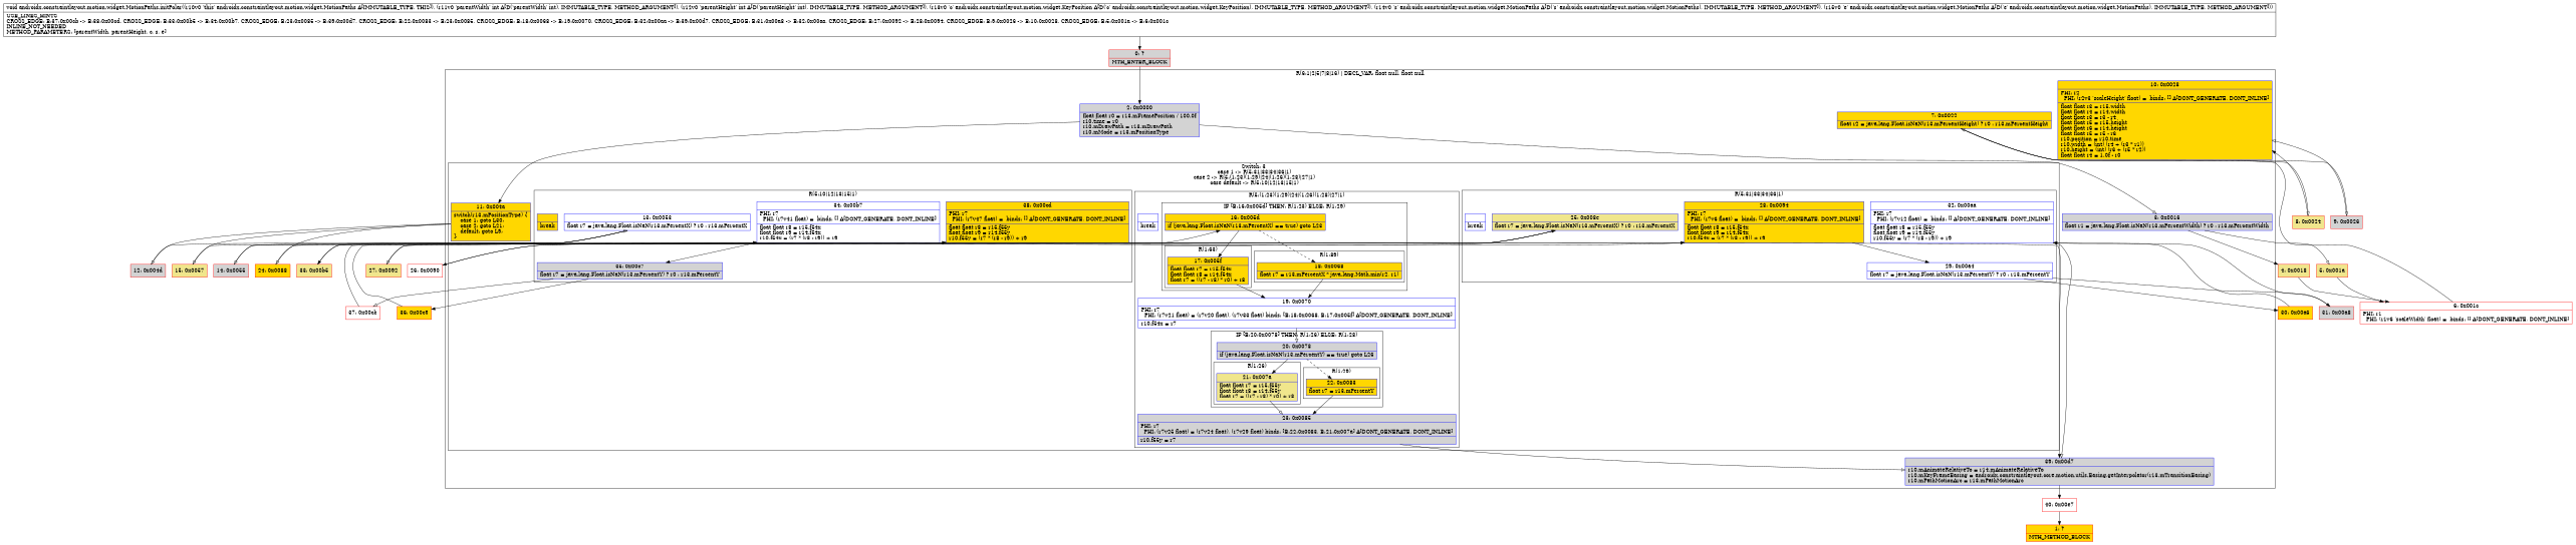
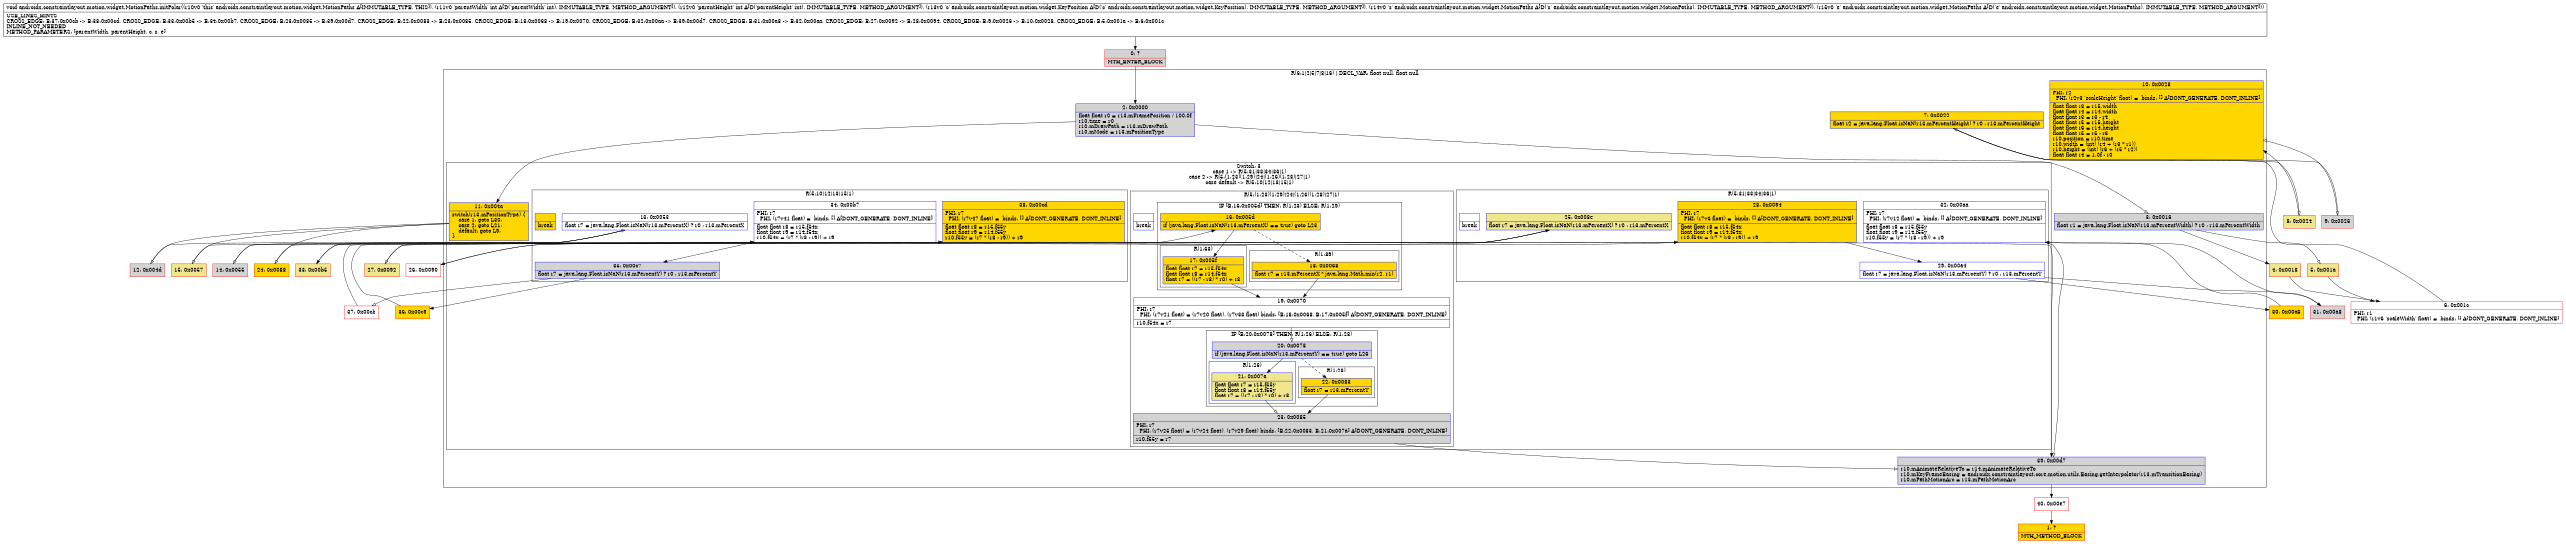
  digraph {
    node [color=blue fillcolor=gold shape=record style=filled]
    edge [arrowhead=normal]
    n1 [fillcolor=khaki label="{25\:\ 0x008e|float r7 = java.lang.Float.isNaN(r13.mPercentX) ? r0 : r13.mPercentX\l}"]
    n2 [label="{28\:\ 0x0094|PHI: r7 \l  PHI: (r7v6 float) =  binds: [] A[DONT_GENERATE, DONT_INLINE]\l|float float r8 = r15.f54x\lfloat float r9 = r14.f54x\lr10.f54x = (r7 * (r8 \- r9)) + r9\l}"]
    n3 [fillcolor=white label="{29\:\ 0x00a4|float r7 = java.lang.Float.isNaN(r13.mPercentY) ? r0 : r13.mPercentY\l}"]
    n4 [fillcolor=white label="{32\:\ 0x00aa|PHI: r7 \l  PHI: (r7v12 float) =  binds: [] A[DONT_GENERATE, DONT_INLINE]\l|float float r8 = r15.f55y\lfloat float r9 = r14.f55y\lr10.f55y = (r7 * (r8 \- r9)) + r9\l}"]
    n5 [fillcolor=white label="{|break\l}"]
    n6 [label="{17\:\ 0x005f|float float r7 = r15.f54x\lfloat float r8 = r14.f54x\lfloat r7 = ((r7 \- r8) * r0) + r8\l}"]
    n7 [label="{18\:\ 0x0068|float r7 = r13.mPercentX * java.lang.Math.min(r2, r1)\l}"]
    n8 [label="{16\:\ 0x005d|if (java.lang.Float.isNaN(r13.mPercentX) == true) goto L23\l}"]
    n9 [fillcolor=khaki label="{21\:\ 0x007a|float float r7 = r15.f55y\lfloat float r8 = r14.f55y\lfloat r7 = ((r7 \- r8) * r0) + r8\l}"]
    n10 [label="{22\:\ 0x0083|float r7 = r13.mPercentY\l}"]
    n11 [fillcolor=lightgrey label="{20\:\ 0x0078|if (java.lang.Float.isNaN(r13.mPercentY) == true) goto L26\l}"]
    n12 [fillcolor=white label="{19\:\ 0x0070|PHI: r7 \l  PHI: (r7v21 float) = (r7v20 float), (r7v33 float) binds: [B:18:0x0068, B:17:0x005f] A[DONT_GENERATE, DONT_INLINE]\l|r10.f54x = r7\l}"]
    n13 [fillcolor=lightgrey label="{23\:\ 0x0085|PHI: r7 \l  PHI: (r7v25 float) = (r7v24 float), (r7v29 float) binds: [B:22:0x0083, B:21:0x007a] A[DONT_GENERATE, DONT_INLINE]\l|r10.f55y = r7\l}"]
    n14 [fillcolor=white label="{|break\l}"]
    n15 [fillcolor=white label="{13\:\ 0x0053|float r7 = java.lang.Float.isNaN(r13.mPercentX) ? r0 : r13.mPercentX\l}"]
    n16 [fillcolor=white label="{34\:\ 0x00b7|PHI: r7 \l  PHI: (r7v41 float) =  binds: [] A[DONT_GENERATE, DONT_INLINE]\l|float float r8 = r15.f54x\lfloat float r9 = r14.f54x\lr10.f54x = (r7 * (r8 \- r9)) + r9\l}"]
    n17 [fillcolor=lightgrey label="{35\:\ 0x00c7|float r7 = java.lang.Float.isNaN(r13.mPercentY) ? r0 : r13.mPercentY\l}"]
    n18 [label="{38\:\ 0x00cd|PHI: r7 \l  PHI: (r7v47 float) =  binds: [] A[DONT_GENERATE, DONT_INLINE]\l|float float r8 = r15.f55y\lfloat float r9 = r14.f55y\lr10.f55y = (r7 * (r8 \- r9)) + r9\l}"]
    n19 [label="{|break\l}"]
    n20 [label="{11\:\ 0x004a|switch(r13.mPositionType) \{\l    case 1: goto L30;\l    case 2: goto L21;\l    default: goto L9;\l\}\l}"]
    n21 [fillcolor=lightgrey label="{2\:\ 0x0000|float float r0 = r13.mFramePosition \/ 100.0f\lr10.time = r0\lr10.mDrawPath = r13.mDrawPath\lr10.mMode = r13.mPositionType\l}"]
    n22 [fillcolor=lightgrey label="{3\:\ 0x0016|float r1 = java.lang.Float.isNaN(r13.mPercentWidth) ? r0 : r13.mPercentWidth\l}"]
    n23 [label="{7\:\ 0x0022|float r2 = java.lang.Float.isNaN(r13.mPercentHeight) ? r0 : r13.mPercentHeight\l}"]
    n24 [label="{10\:\ 0x0028|PHI: r2 \l  PHI: (r2v3 'scaleHeight' float) =  binds: [] A[DONT_GENERATE, DONT_INLINE]\l|float float r3 = r15.width\lfloat float r4 = r14.width\lfloat float r3 = r3 \- r4\lfloat float r5 = r15.height\lfloat float r6 = r14.height\lfloat float r5 = r5 \- r6\lr10.position = r10.time\lr10.width = (int) (r4 + (r3 * r1))\lr10.height = (int) (r6 + (r5 * r2))\lfloat float r4 = 1.0f \- r0\l}"]
    n25 [fillcolor=lightgrey label="{39\:\ 0x00d7|r10.mAnimateRelativeTo = r14.mAnimateRelativeTo\lr10.mKeyFrameEasing = androidx.constraintlayout.core.motion.utils.Easing.getInterpolator(r13.mTransitionEasing)\lr10.mPathMotionArc = r13.mPathMotionArc\l}"]
    n26 [color=red fillcolor=white label="{26\:\ 0x0090}"]
    n27 [color=red fillcolor=khaki label="{27\:\ 0x0092}"]
    n28 [color=red label="{30\:\ 0x00a6}"]
    n29 [color=red fillcolor=lightgrey label="{31\:\ 0x00a8}"]
    n30 [color=red fillcolor=lightgrey label="{14\:\ 0x0055}"]
    n31 [color=red fillcolor=khaki label="{33\:\ 0x00b5}"]
    n32 [color=red label="{36\:\ 0x00c9}"]
    n33 [color=red fillcolor=white label="{37\:\ 0x00cb}"]
    n34 [color=red fillcolor=lightgrey label="{12\:\ 0x004d}"]
    n35 [color=red fillcolor=khaki label="{15\:\ 0x0057}"]
    n36 [color=red label="{24\:\ 0x0088}"]
    n37 [color=red fillcolor=khaki label="{4\:\ 0x0018}"]
    n38 [color=red fillcolor=khaki label="{5\:\ 0x001a}"]
    n39 [color=red fillcolor=khaki label="{8\:\ 0x0024}"]
    n40 [color=red fillcolor=lightgrey label="{9\:\ 0x0026}"]
    n41 [color=red fillcolor=white label="{40\:\ 0x00e7}"]
    n42 [color=red fillcolor=white label="{6\:\ 0x001c|PHI: r1 \l  PHI: (r1v6 'scaleWidth' float) =  binds: [] A[DONT_GENERATE, DONT_INLINE]\l}"]
    n43 [color=red label="{1\:\ ?|MTH_METHOD_BLOCK\l}"]
    n44 [color=red fillcolor=lightgrey label="{0\:\ ?|MTH_ENTER_BLOCK\l}"]
    n45 [fillcolor=white label="{void androidx.constraintlayout.motion.widget.MotionPaths.initPolar((r10v0 'this' androidx.constraintlayout.motion.widget.MotionPaths A[IMMUTABLE_TYPE, THIS]), (r11v0 'parentWidth' int A[D('parentWidth' int), IMMUTABLE_TYPE, METHOD_ARGUMENT]), (r12v0 'parentHeight' int A[D('parentHeight' int), IMMUTABLE_TYPE, METHOD_ARGUMENT]), (r13v0 'c' androidx.constraintlayout.motion.widget.KeyPosition A[D('c' androidx.constraintlayout.motion.widget.KeyPosition), IMMUTABLE_TYPE, METHOD_ARGUMENT]), (r14v0 's' androidx.constraintlayout.motion.widget.MotionPaths A[D('s' androidx.constraintlayout.motion.widget.MotionPaths), IMMUTABLE_TYPE, METHOD_ARGUMENT]), (r15v0 'e' androidx.constraintlayout.motion.widget.MotionPaths A[D('e' androidx.constraintlayout.motion.widget.MotionPaths), IMMUTABLE_TYPE, METHOD_ARGUMENT]))  | USE_LINES_HINTS\lCROSS_EDGE: B:37:0x00cb \-\> B:38:0x00cd, CROSS_EDGE: B:33:0x00b5 \-\> B:34:0x00b7, CROSS_EDGE: B:23:0x0085 \-\> B:39:0x00d7, CROSS_EDGE: B:22:0x0083 \-\> B:23:0x0085, CROSS_EDGE: B:18:0x0068 \-\> B:19:0x0070, CROSS_EDGE: B:32:0x00aa \-\> B:39:0x00d7, CROSS_EDGE: B:31:0x00a8 \-\> B:32:0x00aa, CROSS_EDGE: B:27:0x0092 \-\> B:28:0x0094, CROSS_EDGE: B:9:0x0026 \-\> B:10:0x0028, CROSS_EDGE: B:5:0x001a \-\> B:6:0x001c\lINLINE_NOT_NEEDED\lMETHOD_PARAMETERS: [parentWidth, parentHeight, c, s, e]\l}" color=""]
    subgraph cluster_1 {
      label="R(6:1|2|5|7|8|16) | DECL_VAR: float null, float null\l"
      n21
      n22
      n23
      n24
      n25
      subgraph cluster_2 {
        label="Switch: 3\n case 1 -> R(5:31|33|34|36|1)\n case 2 -> R(5:(1:23)(1:29)|24|(1:26)(1:28)|27|1)\n case default -> R(5:10|12|13|15|1)"
        n20
        subgraph cluster_3 {
          label="R(5:31|33|34|36|1)"
          n1
          n2
          n3
          n4
          n5
        }
        subgraph cluster_4 {
          label="R(5:(1:23)(1:29)|24|(1:26)(1:28)|27|1)"
          n12
          n13
          n14
          subgraph cluster_5 {
            label="IF [B:16:0x005d] THEN: R(1:23) ELSE: R(1:29)"
            n8
            subgraph cluster_6 {
              label="R(1:63)"
              n6
            }
            subgraph cluster_7 {
              label="R(1:89)"
              n7
            }
          }
          subgraph cluster_8 {
            label="IF [B:20:0x0078] THEN: R(1:26) ELSE: R(1:28)"
            n11
            subgraph cluster_9 {
              label="R(1:26)"
              n9
            }
            subgraph cluster_10 {
-             label="R(1:29)"
+             label="R(1:28)"
              n10
            }
          }
        }
        subgraph cluster_11 {
          label="R(5:10|12|13|15|1)"
          n15
          n16
          n17
          n18
          n19
        }
      }
    }
    n1 -> n26
    n1 -> n27 [arrowhead=onormal]
    n2 -> n3
    n3 -> n28
    n3 -> n29
    n4 -> n25 [arrowhead=onormal]
    n6 -> n12
    n7 -> n12
    n8 -> n6
    n8 -> n7 [style=dashed]
    n9 -> n13 [arrowhead=onormal]
    n10 -> n13
    n11 -> n9
    n11 -> n10 [style=dashed]
    n12 -> n11 [arrowhead=onormal]
    n13 -> n25 [arrowhead=onormal]
    n15 -> n30 [arrowhead=onormal]
    n15 -> n31
    n16 -> n17
    n17 -> n32
    n17 -> n33 [arrowhead=onormal]
    n18 -> n25
    n20 -> n34 [arrowhead=onormal]
    n20 -> n35 [arrowhead=onormal]
    n20 -> n36 [arrowhead=onormal]
    n21 -> n20
    n21 -> n22 [arrowhead=onormal]
    n22 -> n37
    n22 -> n38 [arrowhead=onormal]
    n23 -> n39 [arrowhead=onormal]
    n23 -> n40 [arrowhead=onormal]
    n25 -> n41
    n26 -> n2
    n27 -> n2 [arrowhead=onormal]
    n28 -> n4
    n29 -> n4 [arrowhead=onormal]
    n30 -> n16
    n31 -> n16 [arrowhead=onormal]
    n32 -> n18 [arrowhead=onormal]
    n33 -> n18
    n34 -> n15 [arrowhead=onormal]
    n35 -> n8
    n36 -> n1
    n37 -> n42
    n38 -> n42
    n39 -> n24
    n40 -> n24 [arrowhead=onormal]
    n41 -> n43
    n42 -> n23 [arrowhead=onormal]
    n44 -> n21
    n45 -> n44
  }
